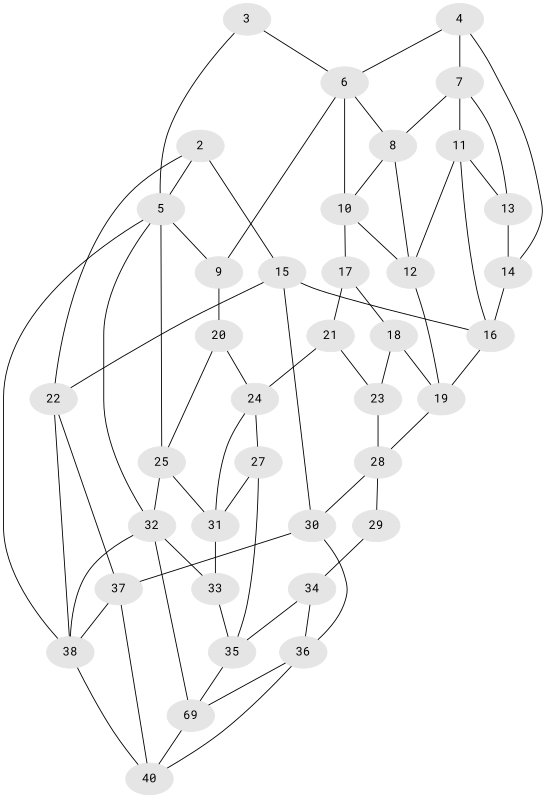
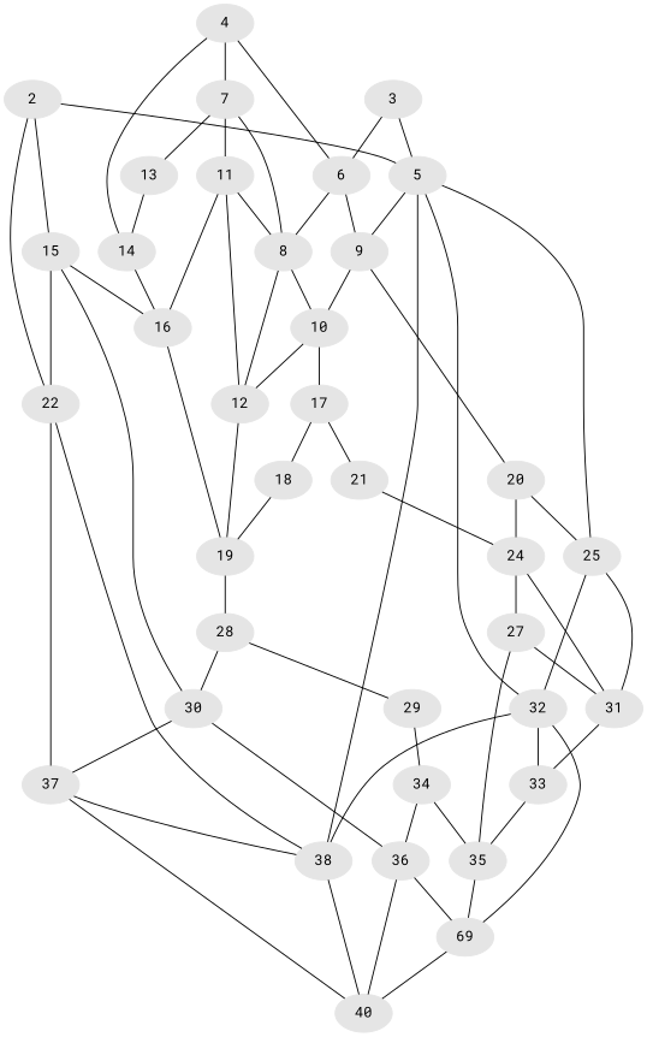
  graph {
    fontname="Roboto Mono"
    node [color=gray90 fontname="Roboto Mono" style=filled]
    edge [fontname="Roboto Mono" weight=1.0]
    2
    5
    15
    22
    4
    14
    6
    7
    16
    9
    25
    32
    38
    30
    37
    3
    8
    11
    13
    10
    20
    31
    33
    n24 [label=69]
    40
    12
    17
    19
    24
    18
    21
    28
    36
-   23
    29
    27
    35
    34
    2 -- 5
    2 -- 15
    2 -- 22
    5 -- 9
    5 -- 25
    5 -- 32
    5 -- 38
    15 -- 22
    15 -- 16
    15 -- 30
    22 -- 38
    22 -- 37
    4 -- 14
    4 -- 6
    4 -- 7
    14 -- 16
    6 -- 9
    6 -- 8
    7 -- 8
    7 -- 11
    7 -- 13
    16 -- 19
-   6 -- 10
+   9 -- 10
    9 -- 20
    25 -- 32
    25 -- 31
    32 -- 38
    32 -- 33
    32 -- n24
    38 -- 40
    30 -- 37
    30 -- 36
    37 -- 38
    37 -- 40
    3 -- 5
    3 -- 6
    8 -- 10
    8 -- 12
    11 -- 16
-   11 -- 13
+   11 -- 8
    11 -- 12
    13 -- 14
    10 -- 12
    10 -- 17
    20 -- 25
    20 -- 24
    31 -- 33
    33 -- 35
    n24 -- 40
    12 -- 19
    17 -- 18
    17 -- 21
    19 -- 28
    24 -- 31
    24 -- 27
    18 -- 19
-   18 -- 23 [weight=2.0]
    21 -- 24
-   21 -- 23
    28 -- 30
    28 -- 29
    36 -- n24
    36 -- 40
-   23 -- 28
    29 -- 34
    27 -- 31
    27 -- 35
    35 -- n24
    34 -- 36
    34 -- 35
  }
